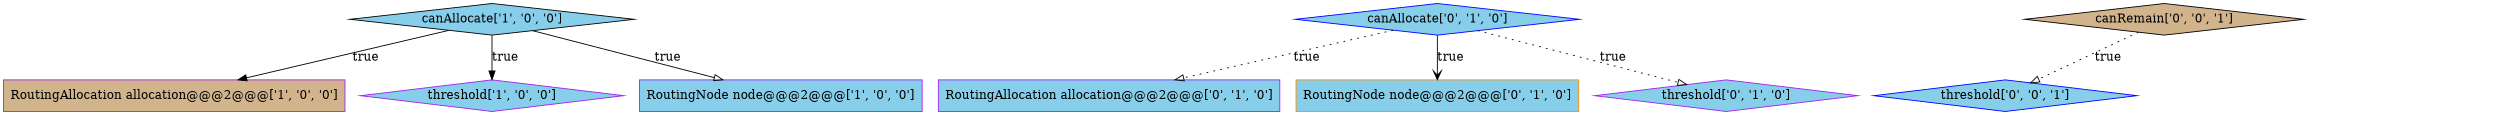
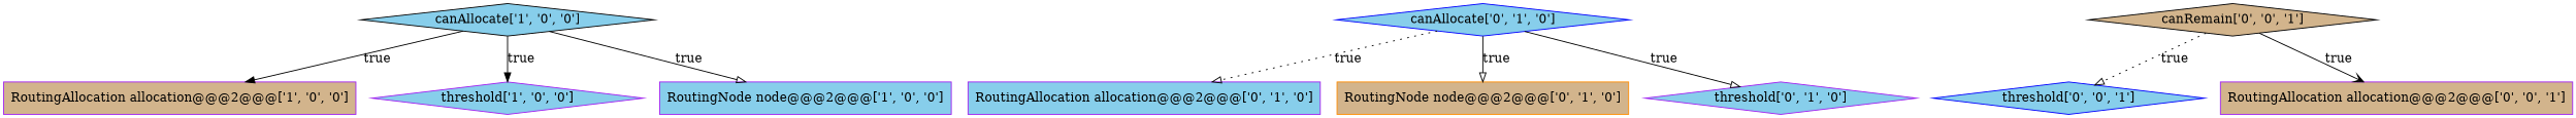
  digraph {
    node [color=purple fillcolor=skyblue shape=diamond style=filled]
    edge [arrowhead=onormal style=solid]
    n1 [fillcolor=tan label="RoutingAllocation allocation@@@2@@@['1', '0', '0']" shape=box]
    n2 [label="RoutingAllocation allocation@@@2@@@['0', '1', '0']" shape=box]
-   n3 [color=darkorange label="RoutingNode node@@@2@@@['0', '1', '0']" shape=box]
+   n3 [color=darkorange fillcolor=tan label="RoutingNode node@@@2@@@['0', '1', '0']" shape=box]
    n4 [label="threshold['1', '0', '0']"]
    n5 [color=blue label="threshold['0', '0', '1']"]
    n6 [label="threshold['0', '1', '0']"]
+   n7 [fillcolor=tan label="RoutingAllocation allocation@@@2@@@['0', '0', '1']" shape=box]
    n8 [color=blue label="canAllocate['0', '1', '0']"]
    n9 [color=black fillcolor=tan label="canRemain['0', '0', '1']"]
    n10 [color=black label="canAllocate['1', '0', '0']"]
    n11 [label="RoutingNode node@@@2@@@['1', '0', '0']" shape=box]
    n8 -> n2 [label=true style=dotted]
-   n8 -> n3 [arrowhead=vee label=true]
-   n8 -> n6 [label=true style=dotted]
+   n8 -> n3 [label=true]
+   n8 -> n6 [label=true]
    n9 -> n5 [label=true style=dotted]
+   n9 -> n7 [arrowhead=vee label=true]
    n10 -> n1 [arrowhead=normal label=true]
    n10 -> n4 [arrowhead=normal label=true]
    n10 -> n11 [label=true]
  }
